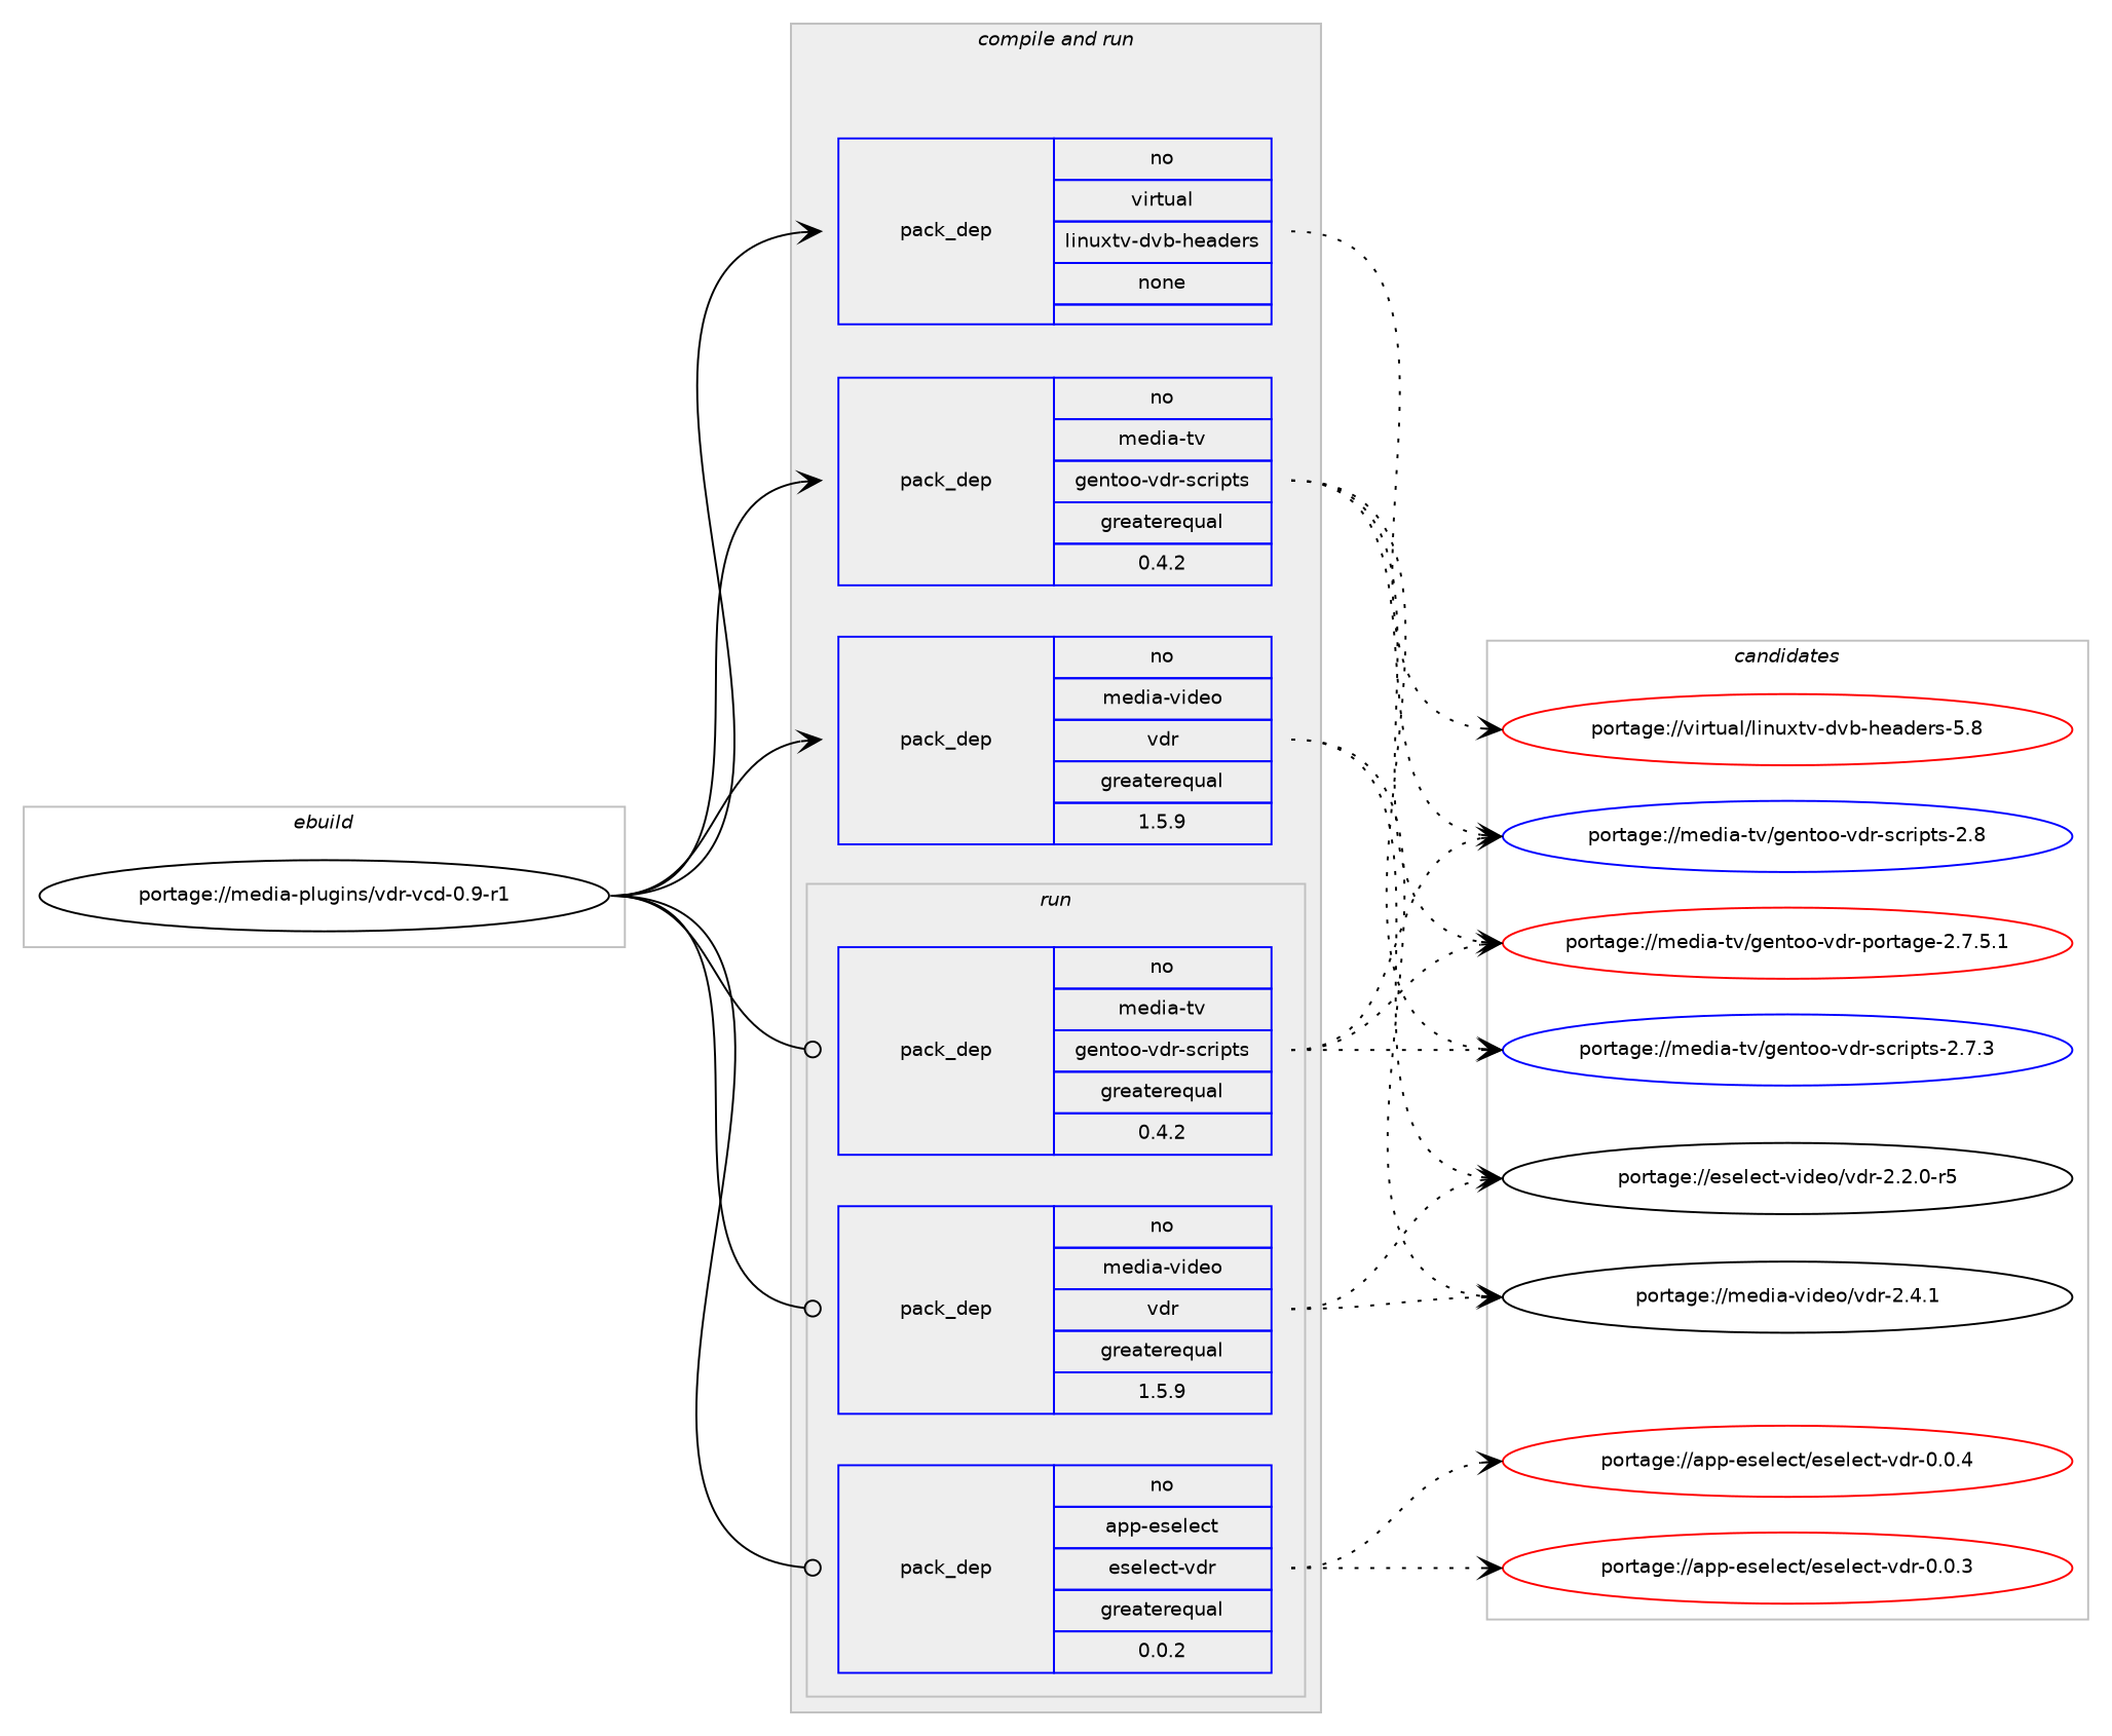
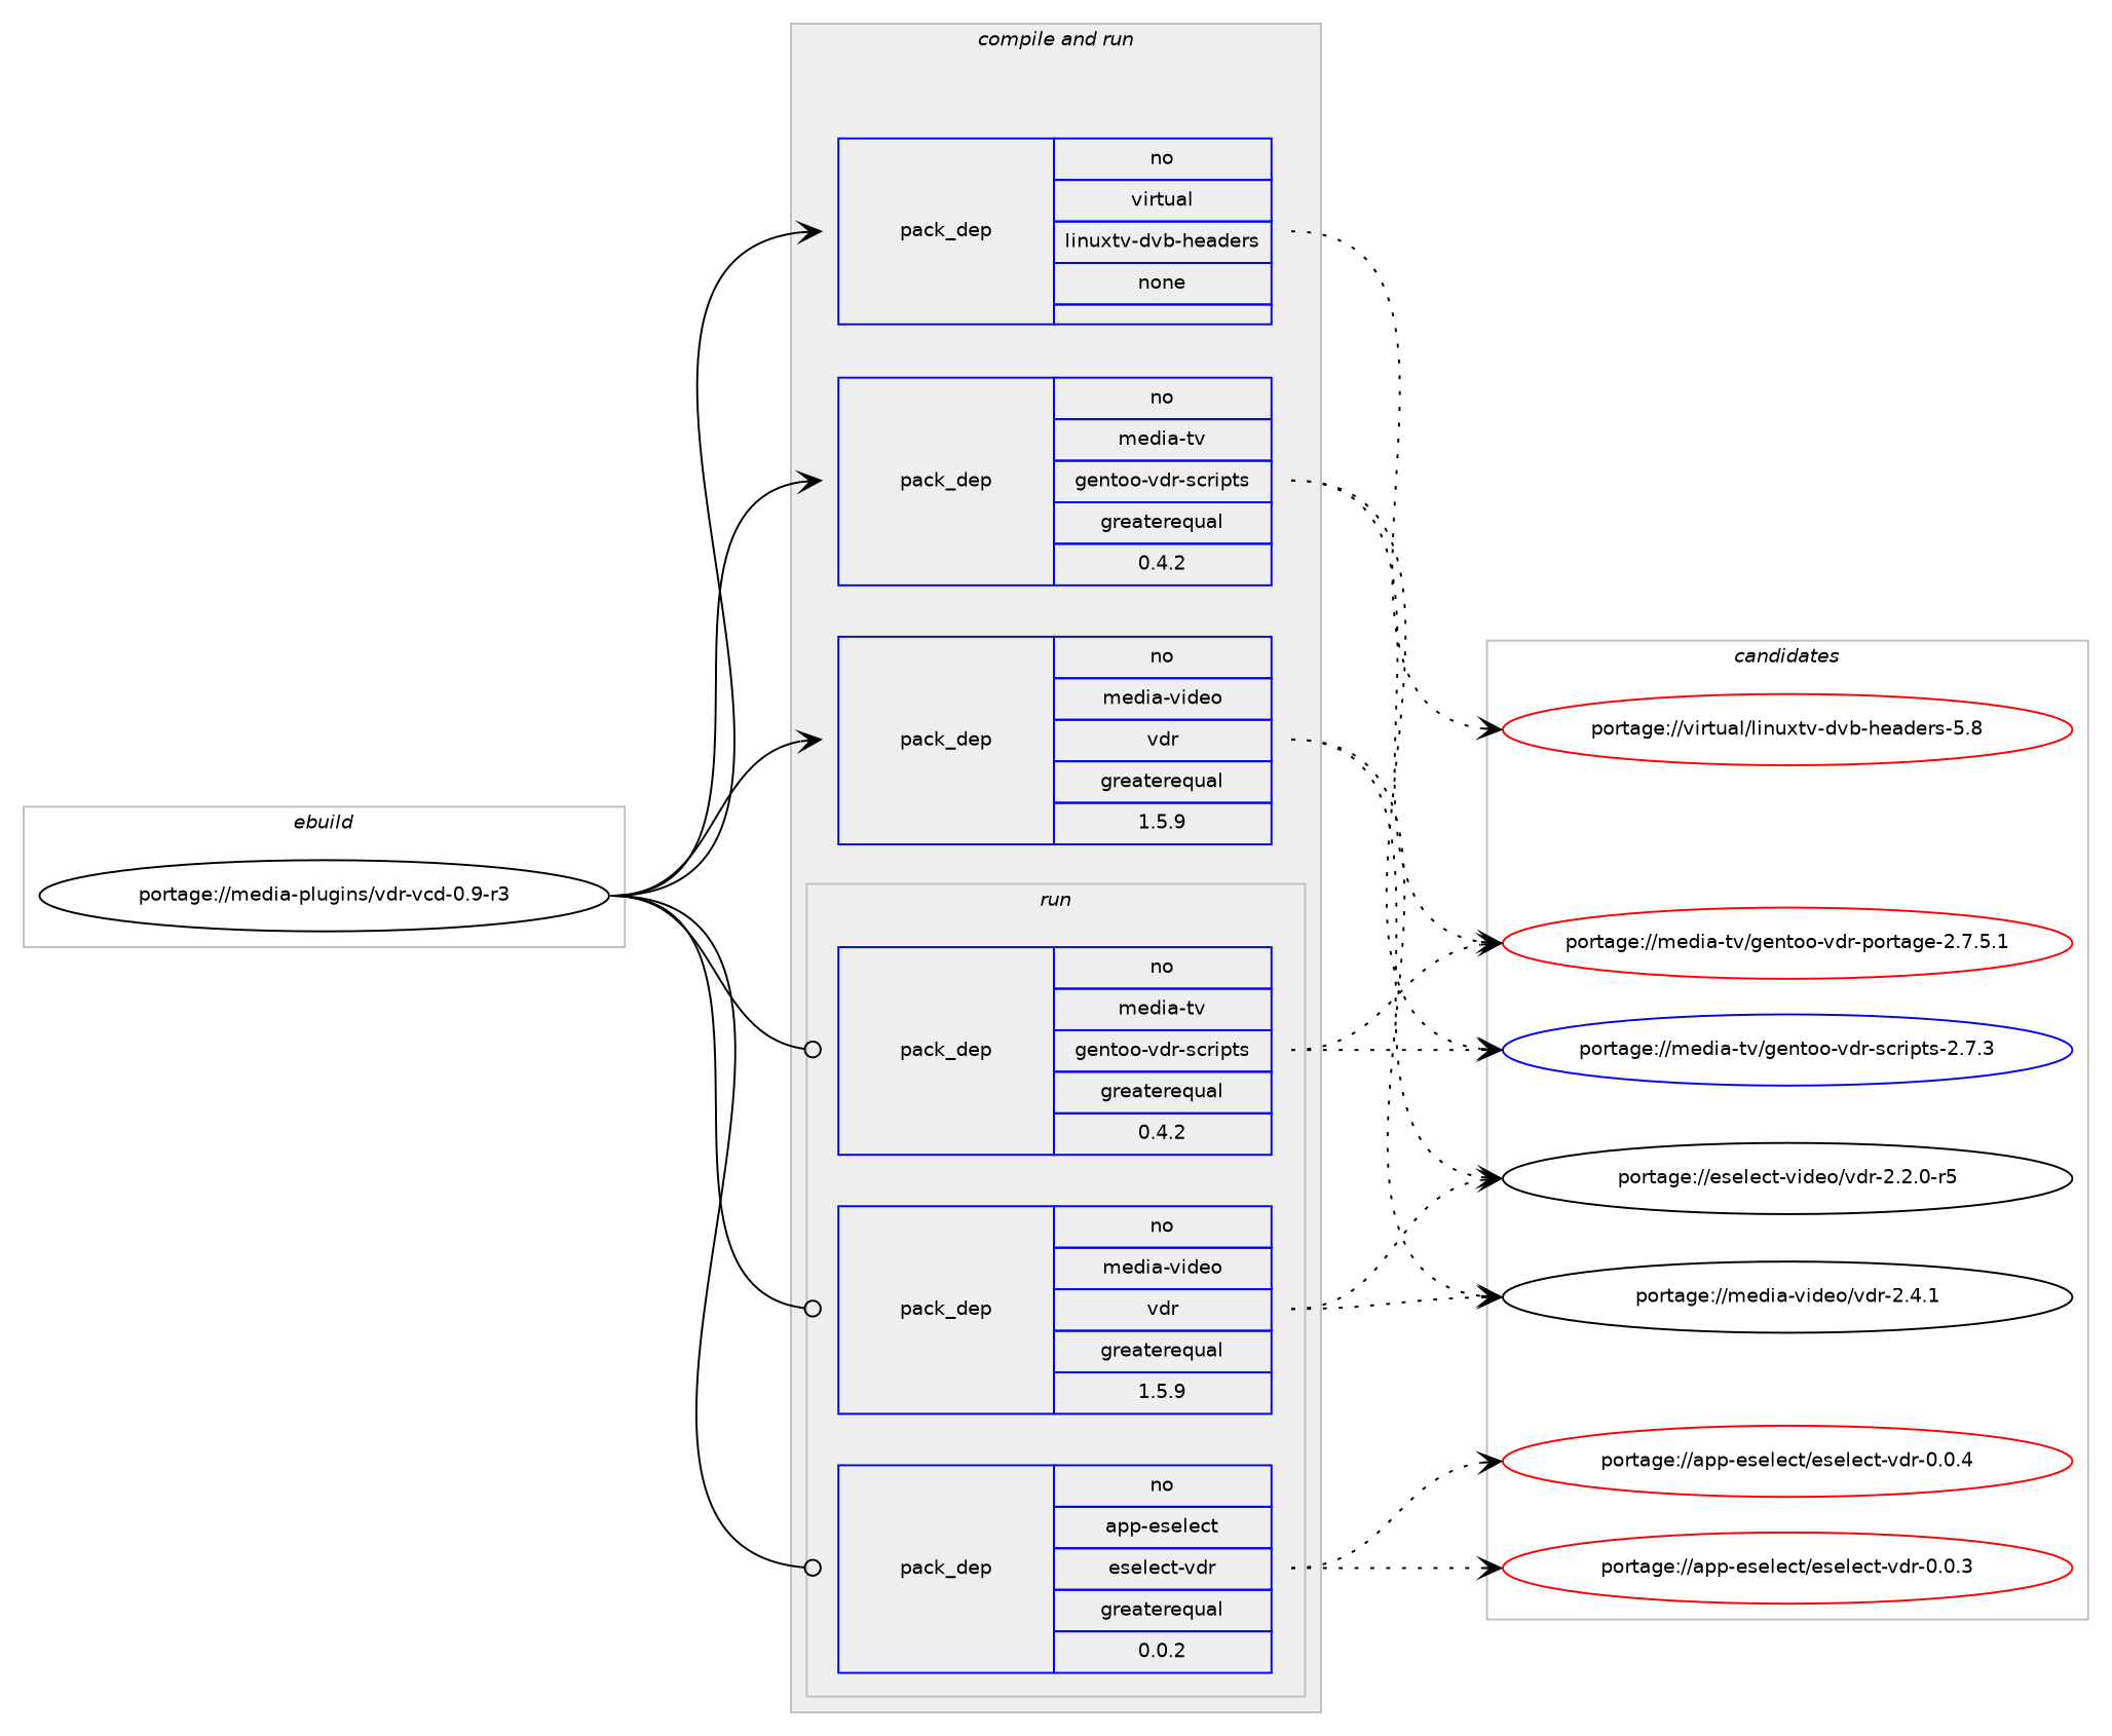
  digraph {
    compound=true
    concentrate=true
    fontname=Helvetica
    fontsize=10
    newrank=true
    rankdir=LR
    ranksep=1.5
    node [color=blue fontname=Helvetica fontsize=10]
    edge [arrowhead=vee headport=w style=dotted tailport=e weight=100]
-   n1 [color=black label="portage://media-plugins/vdr-vcd-0.9-r1" width=4]
+   n1 [color=black label="portage://media-plugins/vdr-vcd-0.9-r3" width=4]
    n2 [label=<<TABLE BORDER="0" CELLBORDER="1" CELLSPACING="0" CELLPADDING="4" WIDTH="220"><TR><TD ROWSPAN="6" CELLPADDING="30">pack_dep</TD></TR><TR><TD WIDTH="110">no</TD></TR><TR><TD>media-tv</TD></TR><TR><TD>gentoo-vdr-scripts</TD></TR><TR><TD>greaterequal</TD></TR><TR><TD>0.4.2</TD></TR></TABLE>> shape=none]
    n3 [label=<<TABLE BORDER="0" CELLBORDER="1" CELLSPACING="0" CELLPADDING="4" WIDTH="220"><TR><TD ROWSPAN="6" CELLPADDING="30">pack_dep</TD></TR><TR><TD WIDTH="110">no</TD></TR><TR><TD>media-video</TD></TR><TR><TD>vdr</TD></TR><TR><TD>greaterequal</TD></TR><TR><TD>1.5.9</TD></TR></TABLE>> shape=none]
    n4 [label=<<TABLE BORDER="0" CELLBORDER="1" CELLSPACING="0" CELLPADDING="4" WIDTH="220"><TR><TD ROWSPAN="6" CELLPADDING="30">pack_dep</TD></TR><TR><TD WIDTH="110">no</TD></TR><TR><TD>virtual</TD></TR><TR><TD>linuxtv-dvb-headers</TD></TR><TR><TD>none</TD></TR><TR><TD></TD></TR></TABLE>> shape=none]
    n5 [label=<<TABLE BORDER="0" CELLBORDER="1" CELLSPACING="0" CELLPADDING="4" WIDTH="220"><TR><TD ROWSPAN="6" CELLPADDING="30">pack_dep</TD></TR><TR><TD WIDTH="110">no</TD></TR><TR><TD>app-eselect</TD></TR><TR><TD>eselect-vdr</TD></TR><TR><TD>greaterequal</TD></TR><TR><TD>0.0.2</TD></TR></TABLE>> shape=none]
    n6 [label=<<TABLE BORDER="0" CELLBORDER="1" CELLSPACING="0" CELLPADDING="4" WIDTH="220"><TR><TD ROWSPAN="6" CELLPADDING="30">pack_dep</TD></TR><TR><TD WIDTH="110">no</TD></TR><TR><TD>media-tv</TD></TR><TR><TD>gentoo-vdr-scripts</TD></TR><TR><TD>greaterequal</TD></TR><TR><TD>0.4.2</TD></TR></TABLE>> shape=none]
    n7 [label=<<TABLE BORDER="0" CELLBORDER="1" CELLSPACING="0" CELLPADDING="4" WIDTH="220"><TR><TD ROWSPAN="6" CELLPADDING="30">pack_dep</TD></TR><TR><TD WIDTH="110">no</TD></TR><TR><TD>media-video</TD></TR><TR><TD>vdr</TD></TR><TR><TD>greaterequal</TD></TR><TR><TD>1.5.9</TD></TR></TABLE>> shape=none]
-   n8 [label="portage://media-tv/gentoo-vdr-scripts-2.8" width=4]
    n9 [color=red label="portage://media-tv/gentoo-vdr-portage-2.7.5.1" width=4]
    n10 [label="portage://media-tv/gentoo-vdr-scripts-2.7.3" width=4]
    n11 [color=black label="portage://media-video/vdr-2.4.1" width=4]
    n12 [color=black label="portage://eselect-video/vdr-2.2.0-r5" width=4]
    n13 [color=red label="portage://virtual/linuxtv-dvb-headers-5.8" width=4]
    n14 [color=red label="portage://app-eselect/eselect-vdr-0.0.4" width=4]
    n15 [color=red label="portage://app-eselect/eselect-vdr-0.0.3" width=4]
    subgraph cluster_1 {
      color=gray
      label=<<i>ebuild</i>>
      n1
    }
    subgraph cluster_2 {
      color=gray
      label=<<i>dependencies</i>>
      subgraph cluster_3 {
        color=gray
        fillcolor="#eeeeee"
        label=<<i>compile</i>>
        style=filled
        subgraph sub_4 {
          color=gray
          fillcolor="#eeeeee"
          label=<<i>compile</i>>
          style=filled
          n2
        }
        subgraph sub_5 {
          color=gray
          fillcolor="#eeeeee"
          label=<<i>compile</i>>
          style=filled
          n3
        }
        subgraph sub_6 {
          color=gray
          fillcolor="#eeeeee"
          label=<<i>compile</i>>
          style=filled
          n4
        }
      }
      subgraph cluster_7 {
        color=gray
        fillcolor="#eeeeee"
        label=<<i>compile and run</i>>
        style=filled
      }
      subgraph cluster_8 {
        color=gray
        fillcolor="#eeeeee"
        label=<<i>run</i>>
        style=filled
        subgraph sub_9 {
          color=gray
          fillcolor="#eeeeee"
          label=<<i>run</i>>
          style=filled
          n5
        }
        subgraph sub_10 {
          color=gray
          fillcolor="#eeeeee"
          label=<<i>run</i>>
          style=filled
          n6
        }
        subgraph sub_11 {
          color=gray
          fillcolor="#eeeeee"
          label=<<i>run</i>>
          style=filled
          n7
        }
      }
    }
    subgraph cluster_12 {
      color=gray
      label=<<i>candidates</i>>
      rank=same
      subgraph sub_13 {
        color=black
        label=<<i>candidates</i>>
        nodesep=1
        rank=same
-       n8
        n9
        n10
      }
      subgraph sub_14 {
        color=black
        label=<<i>candidates</i>>
        nodesep=1
        rank=same
        n11
        n12
      }
      subgraph sub_15 {
        color=black
        label=<<i>candidates</i>>
        nodesep=1
        rank=same
        n13
      }
      subgraph sub_16 {
        color=black
        label=<<i>candidates</i>>
        nodesep=1
        rank=same
        n14
        n15
      }
      subgraph sub_17 {
        color=black
        label=<<i>candidates</i>>
        nodesep=1
        rank=same
-       n8
        n9
        n10
      }
      subgraph sub_18 {
        color=black
        label=<<i>candidates</i>>
        nodesep=1
        rank=same
        n11
        n12
      }
    }
    n1 -> n2 [style=solid weight=20]
    n1 -> n3 [style=solid weight=20]
    n1 -> n4 [style=solid weight=20]
    n1 -> n5 [arrowhead=odot style=solid weight=20]
    n1 -> n6 [arrowhead=odot style=solid weight=20]
    n1 -> n7 [arrowhead=odot style=solid weight=20]
-   n2 -> n8
    n2 -> n9
    n2 -> n10
    n3 -> n11
    n3 -> n12
    n4 -> n13
    n5 -> n14
    n5 -> n15
-   n6 -> n8
    n6 -> n9
    n6 -> n10
    n7 -> n11
    n7 -> n12
  }
